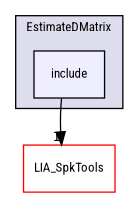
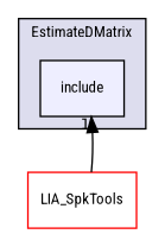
  digraph {
    compound=true
    fontname="Roboto Condensed"
    node [fontname="Roboto Condensed" fontsize=10 shape=box style=filled]
    n1 [fillcolor="#eeeeff" label=include pencolor=black]
    n2 [color=red fillcolor=white label=LIA_SpkTools]
    subgraph cluster_1 {
      bgcolor="#ddddee"
      fontsize=10
      label=EstimateDMatrix
      pencolor=black
      n1
    }
-   n1 -> n2 [headlabel=1 labeldistance=1.5 labelfontname=Helvetica labelfontsize=10 fontname="Roboto Condensed"]
+   n2 -> n1 [headlabel=1 labeldistance=1.5 labelfontname=Helvetica labelfontsize=10 fontname="Roboto Condensed"]
  }
